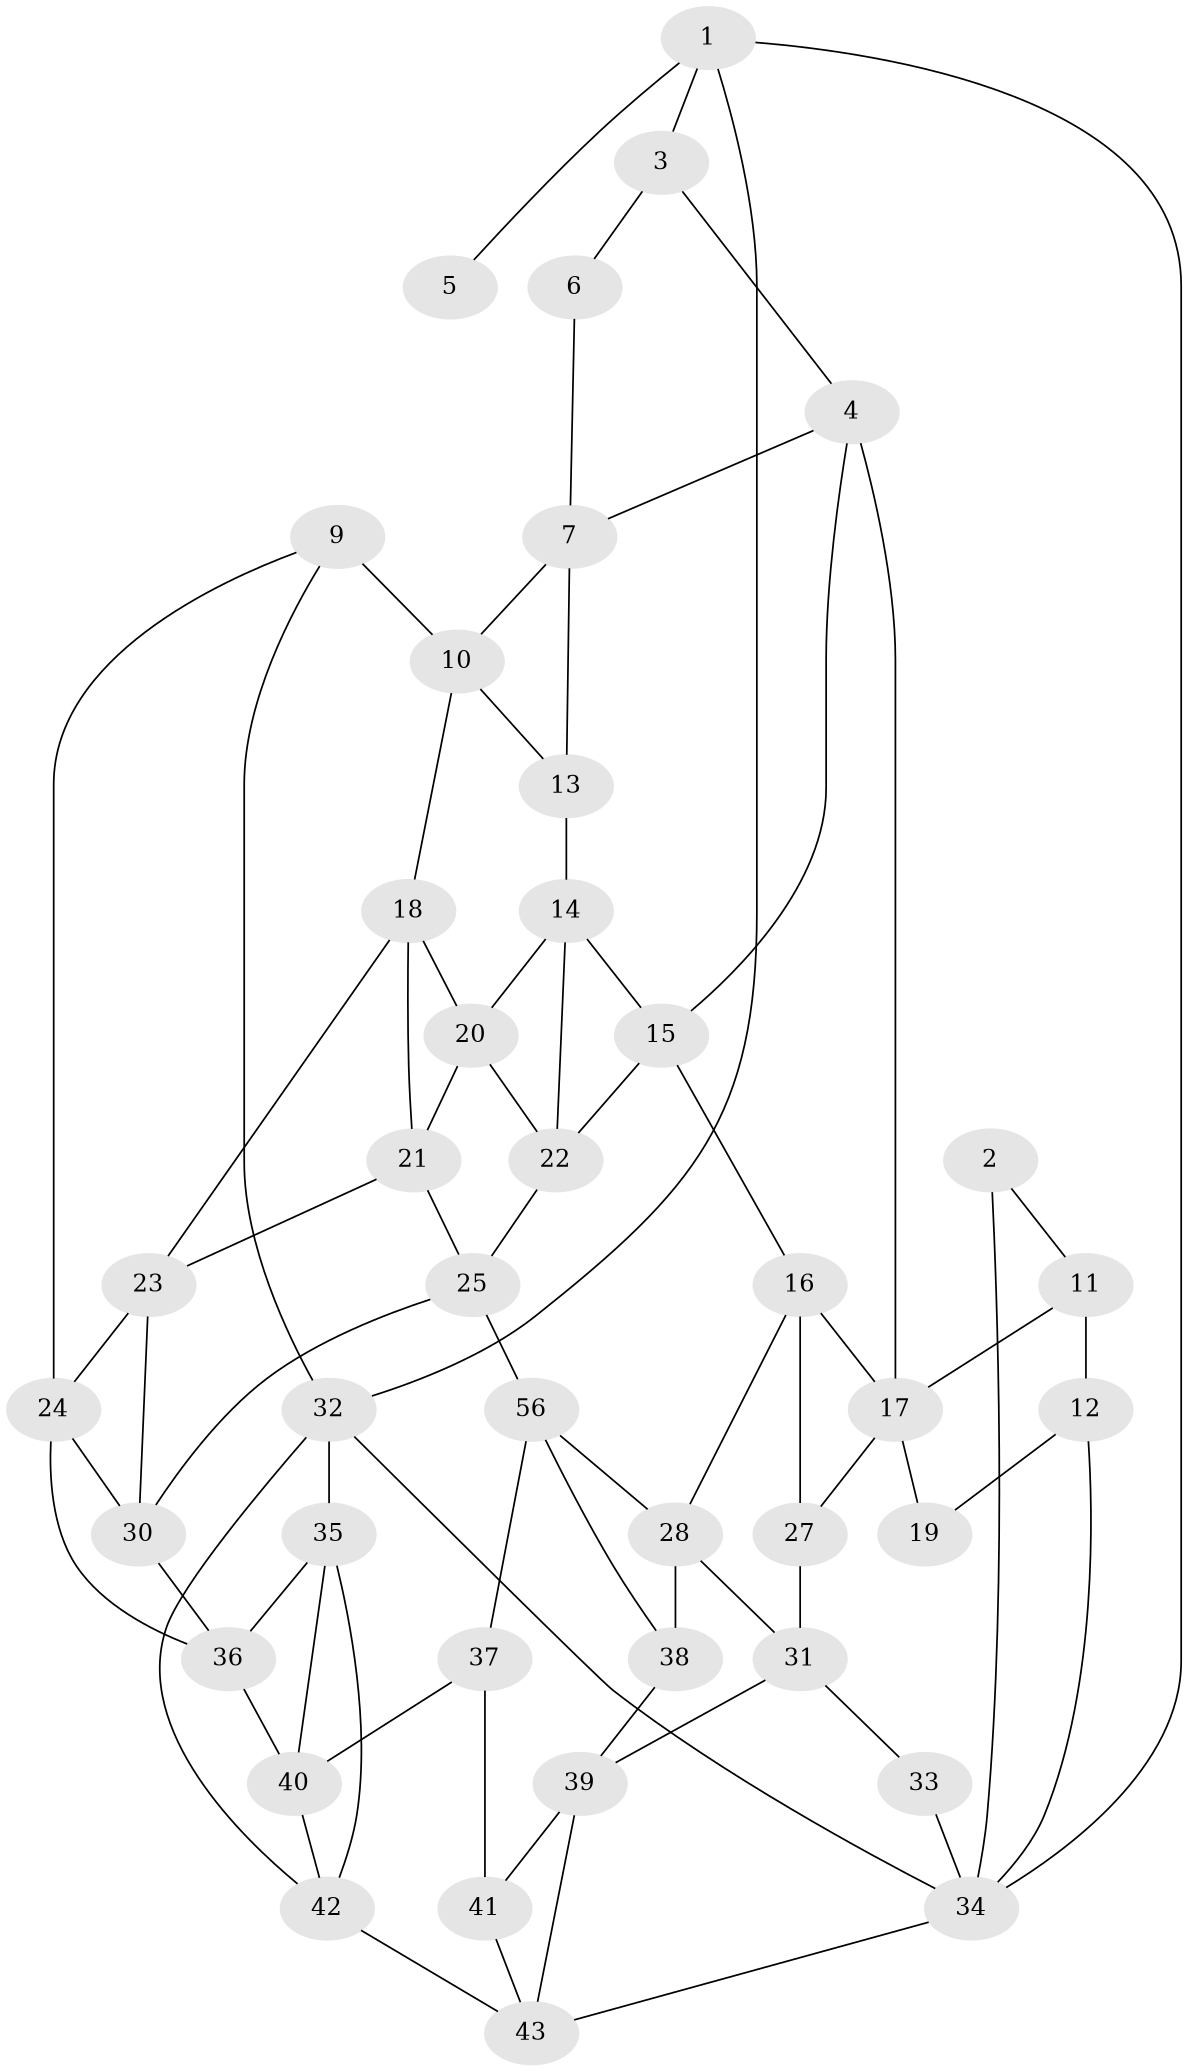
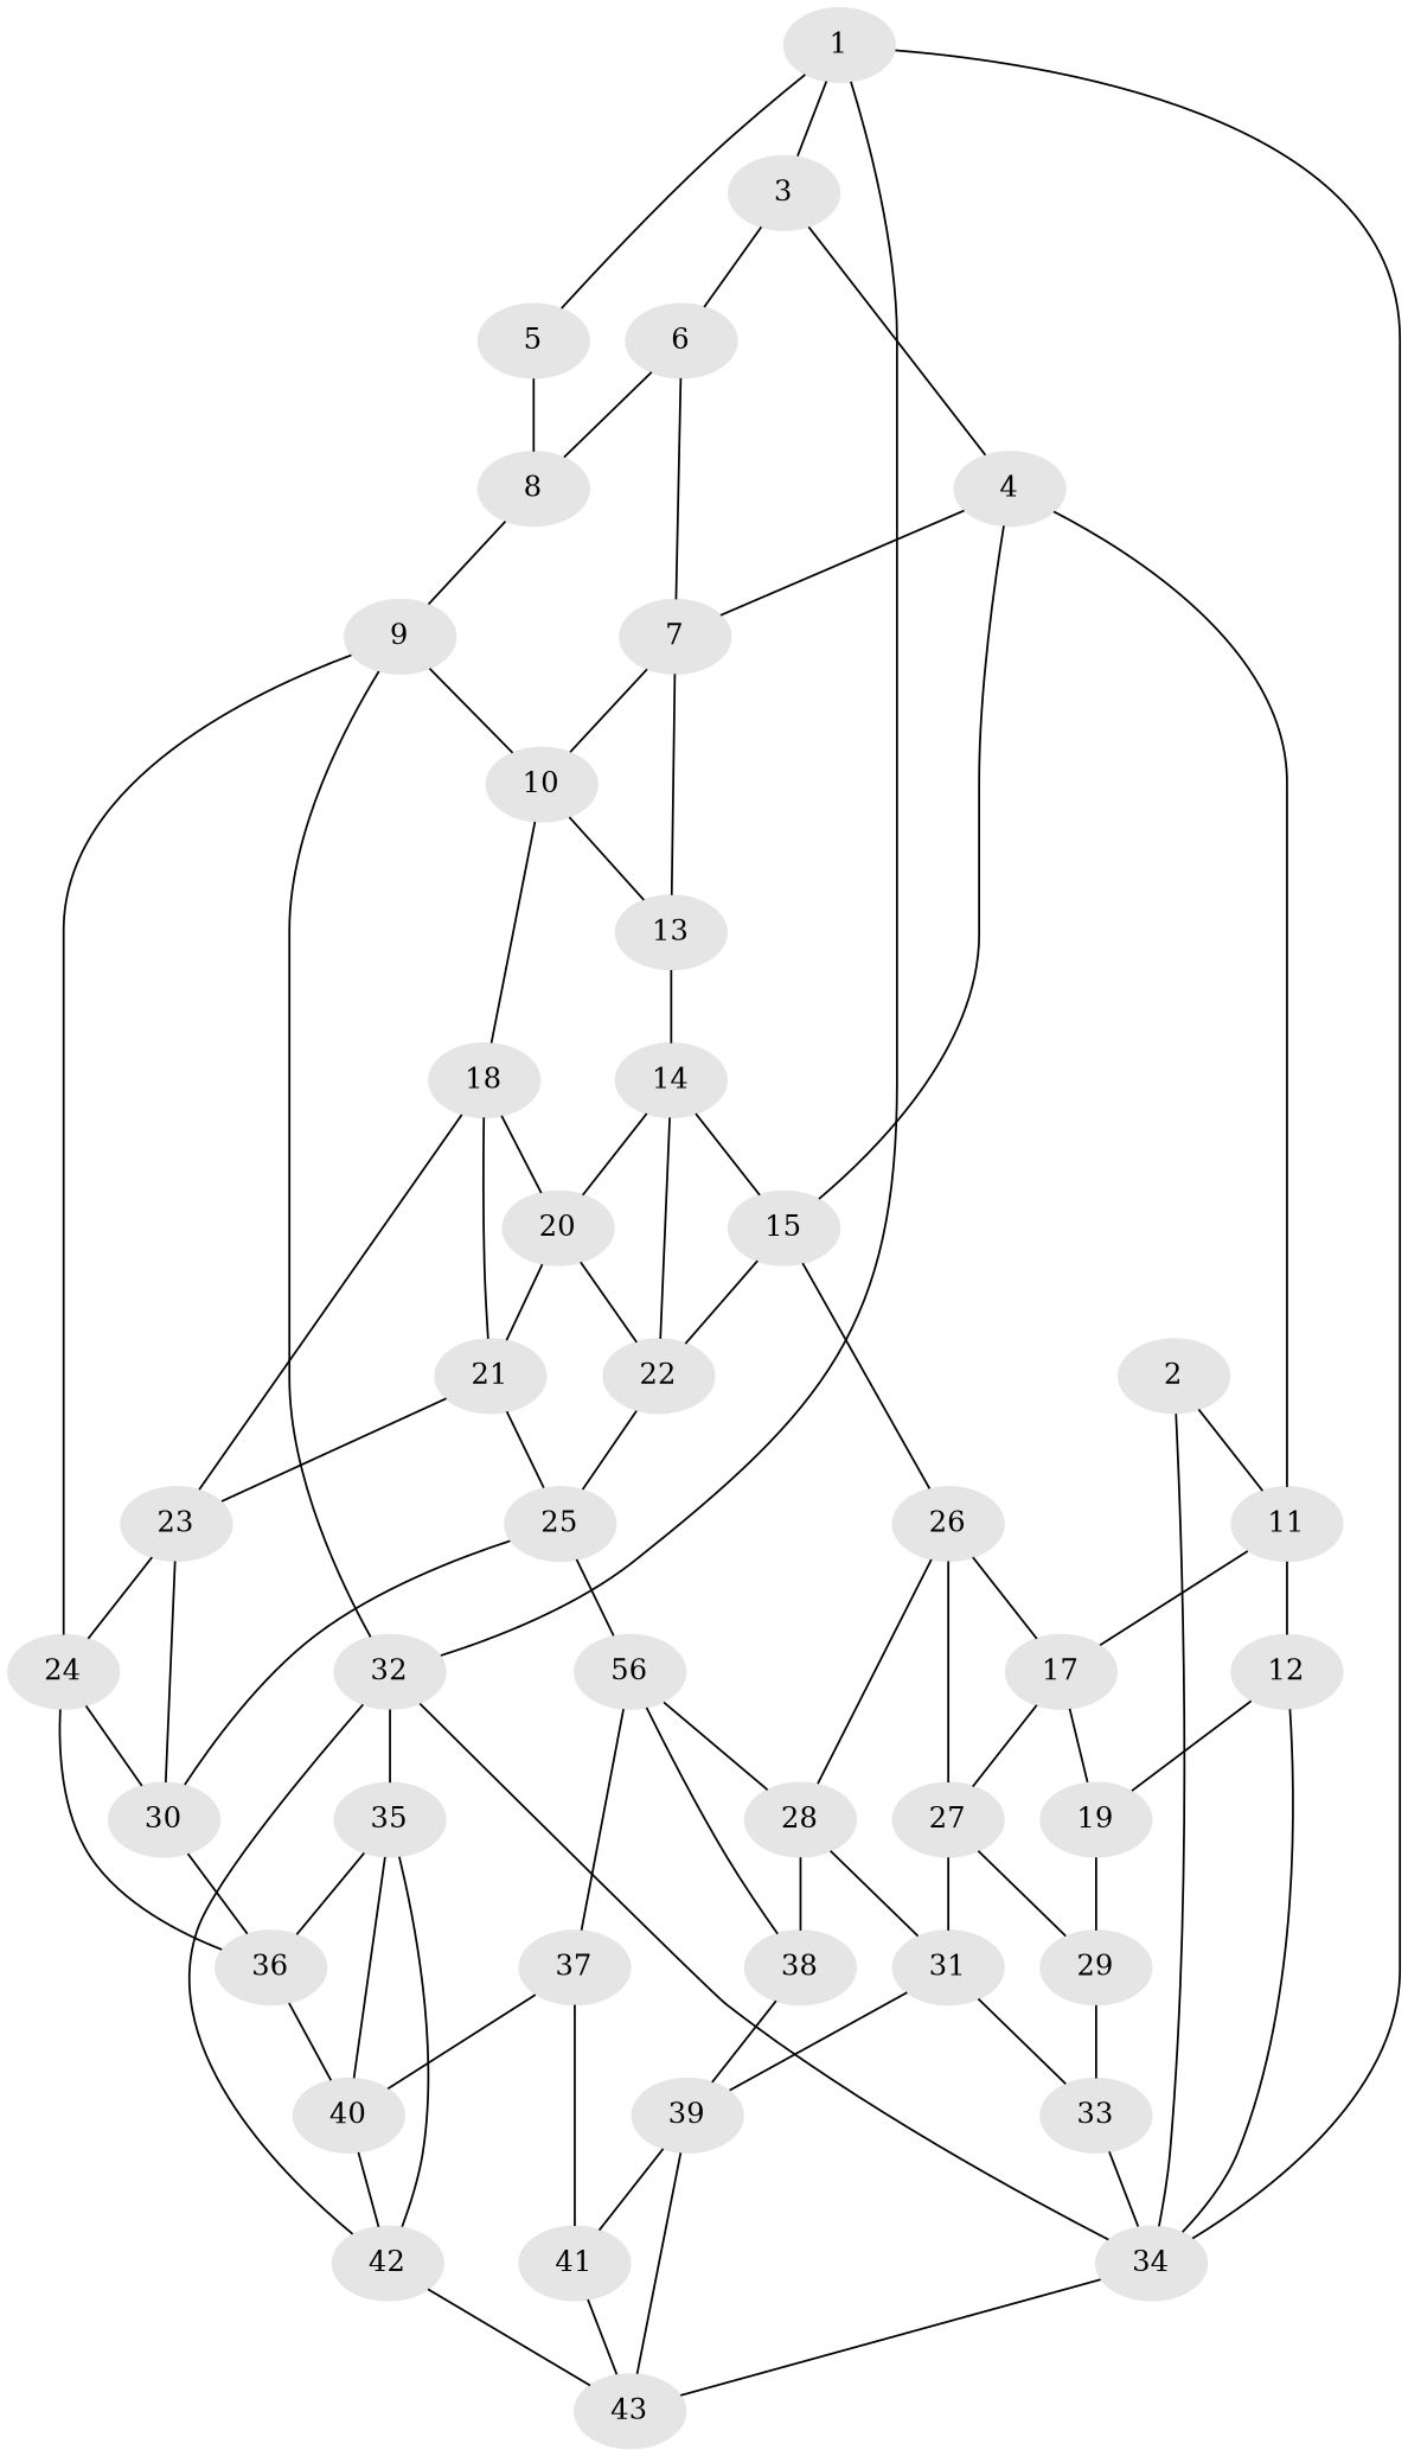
  graph {
    node [color=gray90 style=filled]
    edge [weight=1.0]
    1
    3
    5
    32
    34
    4
    6
+   8
    35
    42
    43
    2
    11
    12
    17
    7
    15
    10
    13
    22
-   16
+   16 [label=26]
    9
    18
    14
    24
    30
    36
    20
    21
    23
    19
    27
+   29
    25
    28
    31
    38
    33
    n39 [label=56]
    40
    37
    41
    39
    1 -- 3
    1 -- 5
    1 -- 32
    1 -- 34
    3 -- 4
    3 -- 6
+   5 -- 8 [weight=2.0]
    32 -- 34
    32 -- 35
    32 -- 42
    34 -- 43
-   4 -- 17
+   4 -- 11
    4 -- 7
    4 -- 15
+   6 -- 8
    6 -- 7
+   8 -- 9
    35 -- 42
    35 -- 36
    35 -- 40
    42 -- 43
    2 -- 34
    2 -- 11
    11 -- 12
    11 -- 17
    12 -- 34
    12 -- 19 [weight=2.0]
    17 -- 19
    17 -- 27
    7 -- 10
    7 -- 13
    15 -- 22
    15 -- 16
    10 -- 13
    10 -- 18
    13 -- 14
    22 -- 25
    16 -- 17
    16 -- 27
    16 -- 28
    9 -- 32
    9 -- 10
    9 -- 24
    18 -- 20
    18 -- 21
    18 -- 23
    14 -- 15
    14 -- 22
    14 -- 20
    24 -- 30
    24 -- 36
    30 -- 36
    36 -- 40
    20 -- 22
    20 -- 21
    21 -- 23
    21 -- 25
    23 -- 24
    23 -- 30
+   19 -- 29
+   27 -- 29
    27 -- 31
+   29 -- 33 [weight=2.0]
    25 -- 30
    25 -- n39
    28 -- 31
    28 -- 38
    31 -- 33
    31 -- 39
    38 -- 39
    33 -- 34
    n39 -- 28
    n39 -- 38
    n39 -- 37
    40 -- 42
    37 -- 40
    37 -- 41 [weight=2.0]
    41 -- 43
    39 -- 43
    39 -- 41
  }
